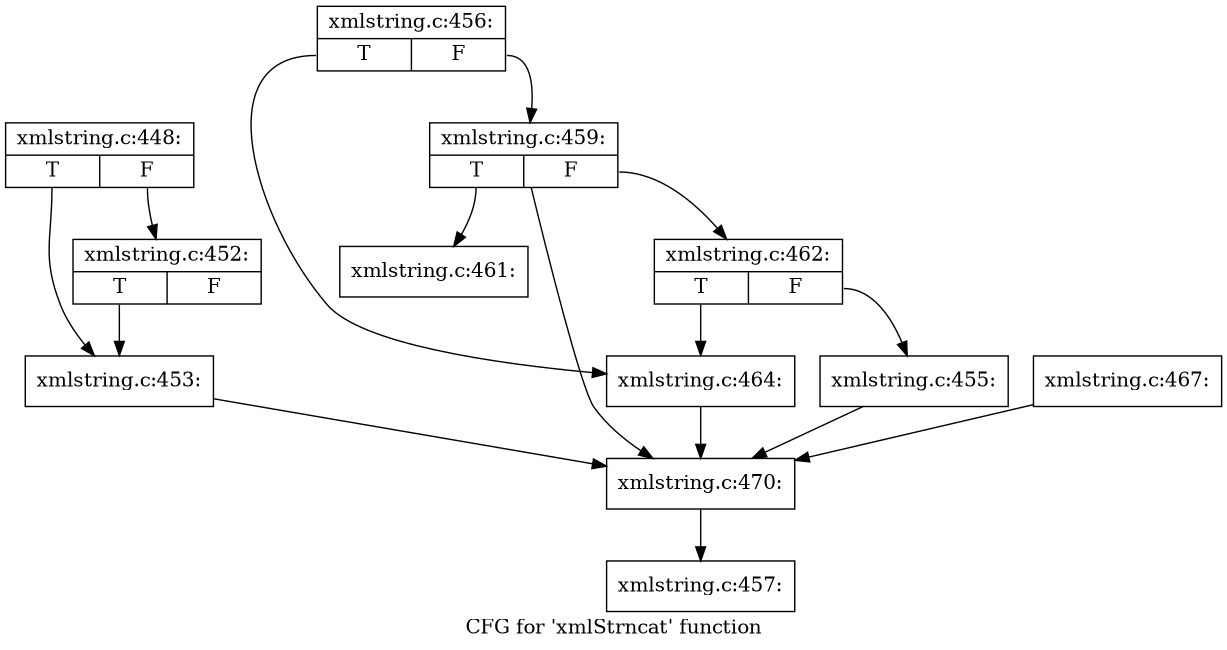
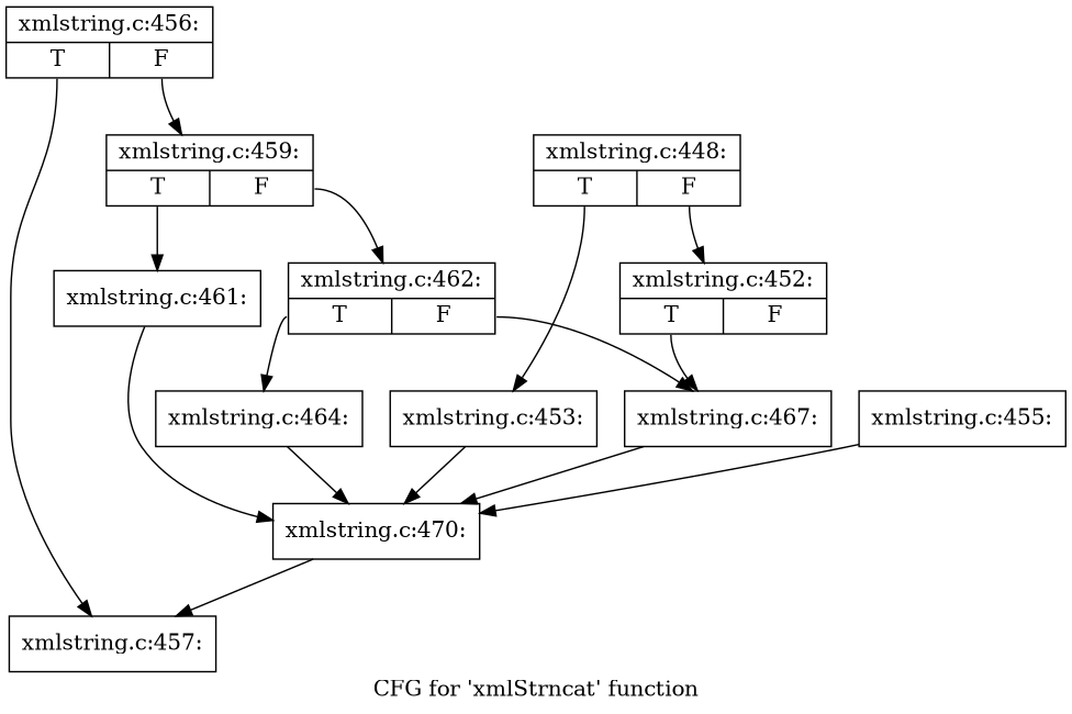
  digraph {
    label="CFG for 'xmlStrncat' function"
    node [shape=record]
    n1 [label="{xmlstring.c:448:|{<s0>T|<s1>F}}"]
    n2 [label="{xmlstring.c:453:}"]
    n3 [label="{xmlstring.c:452:|{<s0>T|<s1>F}}"]
    n4 [label="{xmlstring.c:470:}"]
    n5 [label="{xmlstring.c:457:}"]
    n6 [label="{xmlstring.c:455:}"]
    n7 [label="{xmlstring.c:456:|{<s0>T|<s1>F}}"]
    n8 [label="{xmlstring.c:459:|{<s0>T|<s1>F}}"]
    n9 [label="{xmlstring.c:461:}"]
    n10 [label="{xmlstring.c:462:|{<s0>T|<s1>F}}"]
    n11 [label="{xmlstring.c:464:}"]
    n12 [label="{xmlstring.c:467:}"]
    n1 -> n2 [tailport=s0]
    n1 -> n3 [tailport=s1]
    n2 -> n4
-   n3 -> n2 [tailport=s0]
+   n3 -> n12 [tailport=s0]
    n4 -> n5
    n6 -> n4
-   n7 -> n11 [tailport=s0]
+   n7 -> n5 [tailport=s0]
    n7 -> n8 [tailport=s1]
    n8 -> n9 [tailport=s0]
    n8 -> n10 [tailport=s1]
-   n8 -> n4
+   n9 -> n4
    n10 -> n11 [tailport=s0]
-   n10 -> n6 [tailport=s1]
+   n10 -> n12 [tailport=s1]
    n11 -> n4
    n12 -> n4
  }
